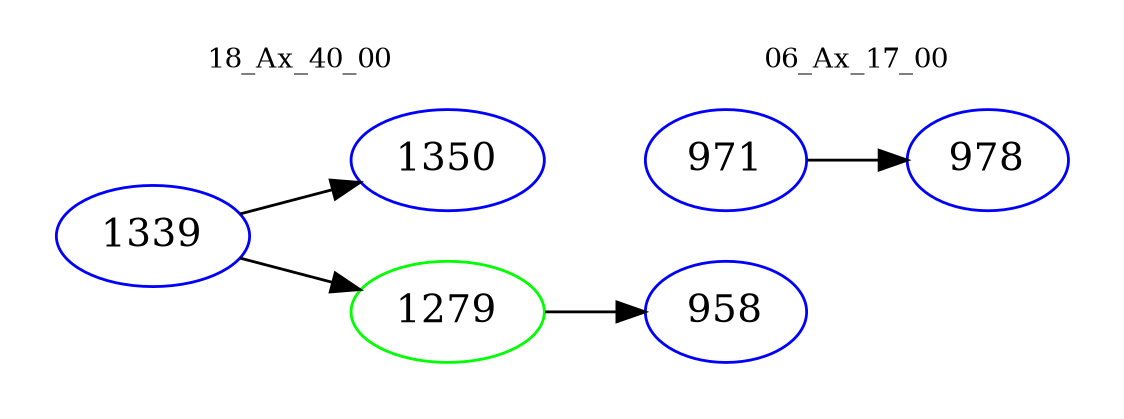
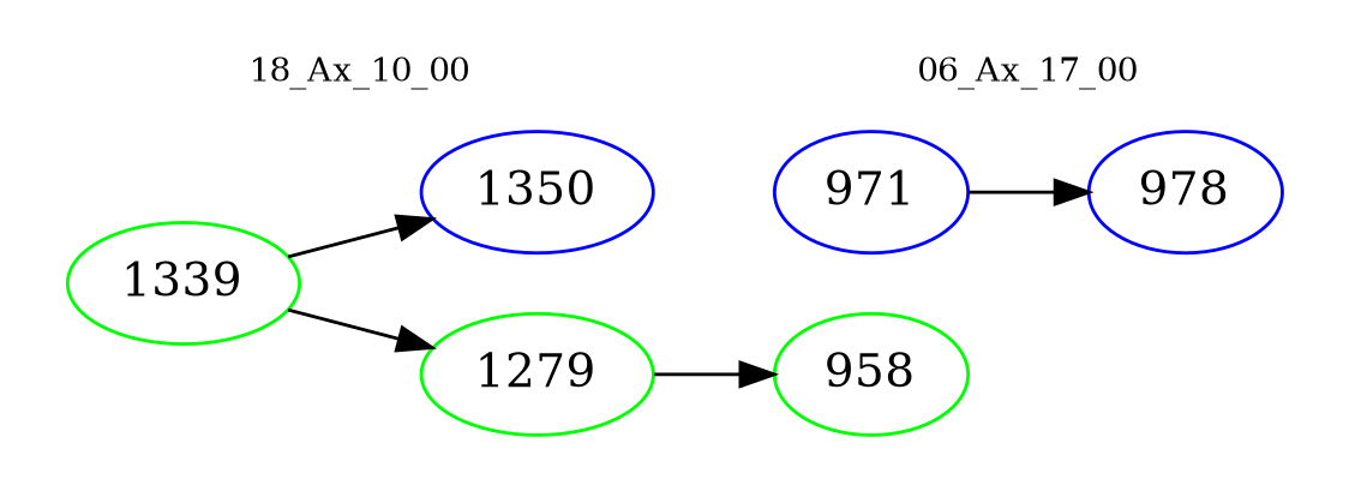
  digraph {
    rankdir=LR
    node [color=blue]
    edge [color=black]
    n1 [label=971]
-   n2 [label=958]
+   n2 [color=green label=958]
    n3 [label=978]
-   n4 [label=1339]
+   n4 [color=green label=1339]
    n5 [color=green label=1279]
    n6 [label=1350]
    subgraph cluster_1 {
      color=white
      fontsize=10
      label="06_Ax_17_00"
      n1
      n2
      n3
    }
    subgraph cluster_2 {
      color=white
      fontsize=10
-     label="18_Ax_40_00"
+     label="18_Ax_10_00"
      n4
      n5
      n6
    }
    n1 -> n3
    n4 -> n5
    n4 -> n6
    n5 -> n2
  }
